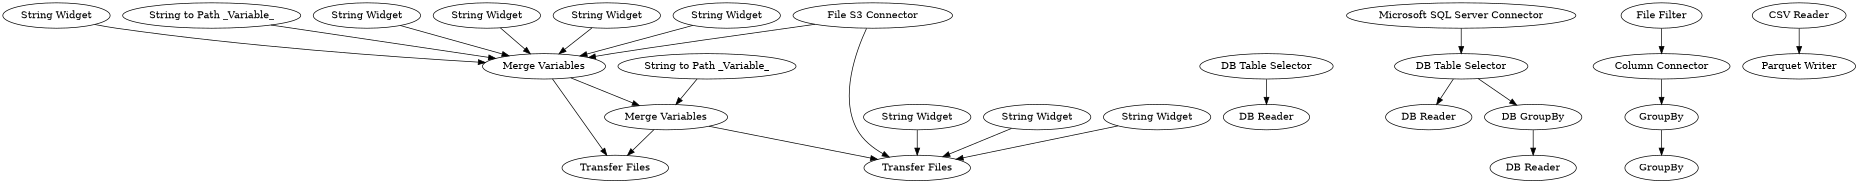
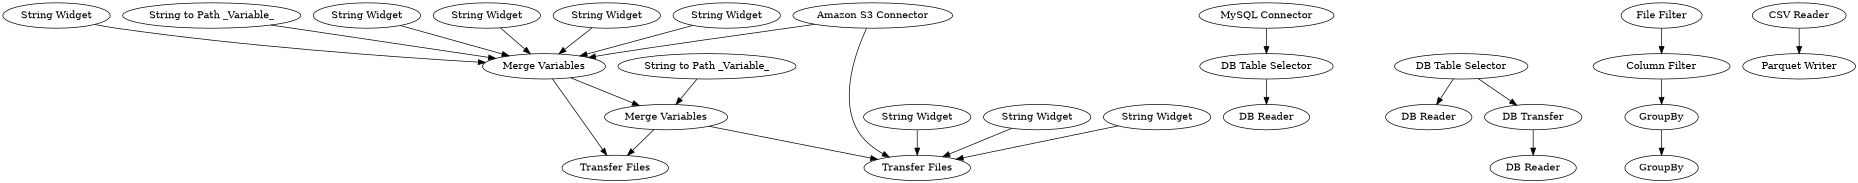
  digraph {
    rankdir=TB
-   n1 [label="File S3 Connector"]
+   n1 [label="Amazon S3 Connector"]
    n2 [label="Merge Variables"]
    n3 [label="Transfer Files"]
    n4 [label="Transfer Files"]
    n5 [label="Merge Variables"]
+   n6 [label="MySQL Connector"]
    n7 [label="DB Table Selector"]
    n8 [label="DB Reader"]
    n9 [label="String Widget"]
    n10 [label="String to Path _Variable_"]
    n11 [label="String Widget"]
    n12 [label="DB Table Selector"]
    n13 [label="DB Reader"]
-   n14 [label="DB GroupBy"]
+   n14 [label="DB Transfer"]
    n15 [label="DB Reader"]
    n16 [label="File Filter"]
-   n17 [label="Column Connector"]
+   n17 [label="Column Filter"]
    n18 [label=GroupBy]
    n19 [label=GroupBy]
    n20 [label="CSV Reader"]
    n21 [label="Parquet Writer"]
    n22 [label="String to Path _Variable_"]
    n23 [label="String Widget"]
-   n24 [label="Microsoft SQL Server Connector"]
    n25 [label="String Widget"]
    n26 [label="String Widget"]
    n27 [label="String Widget"]
    n28 [label="String Widget"]
    n29 [label="String Widget"]
    n1 -> n2
    n1 -> n3
    n2 -> n4
    n2 -> n5
    n5 -> n3
    n5 -> n4
+   n6 -> n7
    n7 -> n8
    n9 -> n2
    n10 -> n2
    n11 -> n2
    n12 -> n13
    n12 -> n14
    n14 -> n15
    n16 -> n17
    n17 -> n18
    n18 -> n19
    n20 -> n21
    n22 -> n5
    n23 -> n2
-   n24 -> n12
    n25 -> n2
    n26 -> n3
    n27 -> n2
    n28 -> n3
    n29 -> n3
  }
